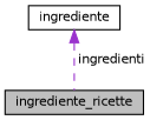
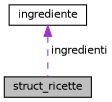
  digraph {
    node [color=black fontname=Helvetica fontsize=10 shape=record style=filled]
-   n1 [fillcolor=grey75 fontcolor=black height=0.2 label=ingrediente_ricette width=0.4]
+   n1 [fillcolor=grey75 fontcolor=black height=0.2 label=struct_ricette width=0.4]
    n2 [fillcolor=white height=0.2 label=ingrediente width=0.4]
    n2 -> n1 [color=darkorchid3 dir=back fontname=Helvetica fontsize=10 label=" ingredienti" labelfontname=Helvetica labelfontsize=10 style=dashed]
  }
